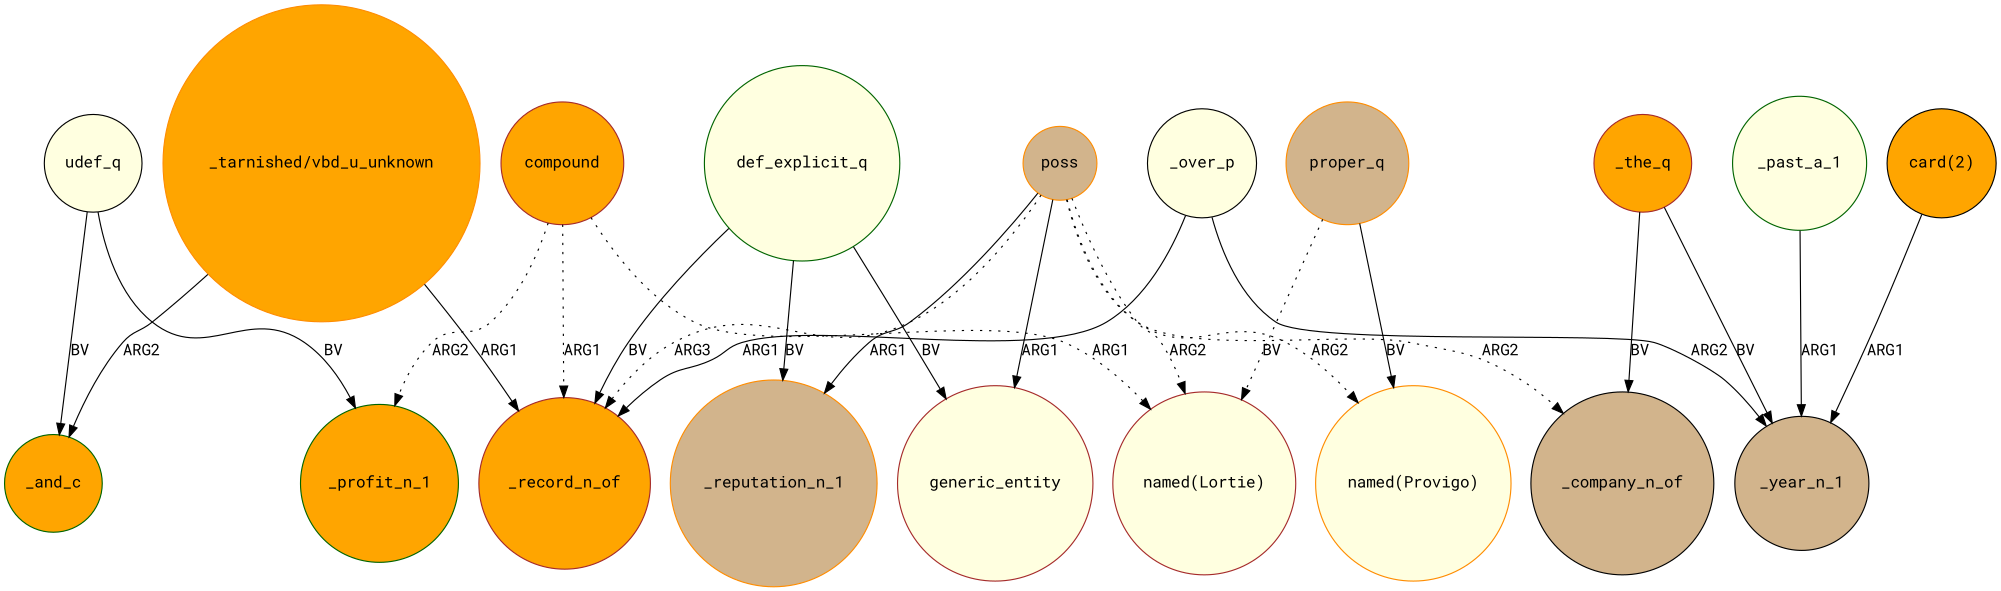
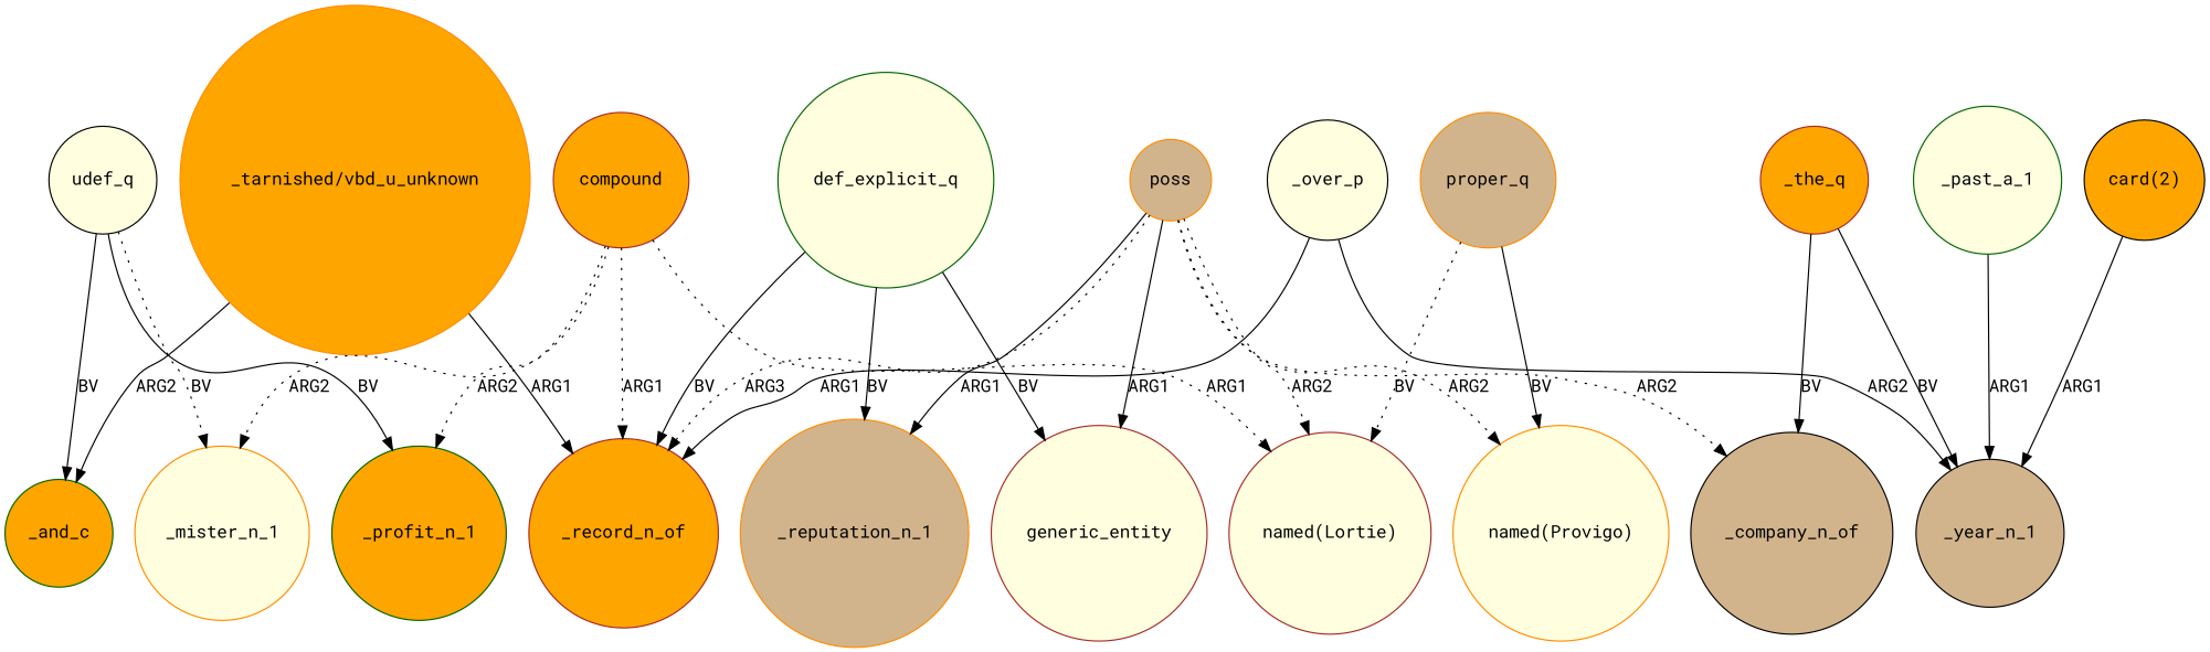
  digraph {
    fontname="Roboto Mono"
    node [color=darkorange fillcolor=lightyellow fontname="Roboto Mono" shape=circle style=filled]
    edge [fontname="Roboto Mono" style=solid]
    def_explicit_q [color=darkgreen]
    _record_n_of [color=brown fillcolor=orange]
    generic_entity [color=brown]
    _reputation_n_1 [fillcolor=tan]
    "_tarnished/vbd_u_unknown" [fillcolor=orange]
    _and_c [color=darkgreen fillcolor=orange]
    poss [fillcolor=tan]
    "named(Provigo)"
    "named(Lortie)" [color=brown]
    _company_n_of [color=black fillcolor=tan]
    proper_q [fillcolor=tan]
    compound [color=brown fillcolor=orange]
+   _mister_n_1
    _profit_n_1 [color=darkgreen fillcolor=orange]
    udef_q [color=black]
    _over_p [color=black]
    _year_n_1 [color=black fillcolor=tan]
    _the_q [color=brown fillcolor=orange]
    _past_a_1 [color=darkgreen]
    "card(2)" [color=black fillcolor=orange]
    def_explicit_q -> _record_n_of [label=BV]
    def_explicit_q -> generic_entity [label=BV]
    def_explicit_q -> _reputation_n_1 [label=BV]
    "_tarnished/vbd_u_unknown" -> _record_n_of [label=ARG1]
    "_tarnished/vbd_u_unknown" -> _and_c [label=ARG2]
    poss -> _record_n_of [label=ARG3 style=dotted]
    poss -> generic_entity [label=ARG1]
    poss -> _reputation_n_1 [label=ARG1]
    poss -> "named(Provigo)" [label=ARG2 style=dotted]
    poss -> "named(Lortie)" [label=ARG2 style=dotted]
    poss -> _company_n_of [label=ARG2 style=dotted]
    proper_q -> "named(Provigo)" [label=BV]
    proper_q -> "named(Lortie)" [label=BV style=dotted]
    compound -> _record_n_of [label=ARG1 style=dotted]
    compound -> "named(Lortie)" [label=ARG1 style=dotted]
+   compound -> _mister_n_1 [label=ARG2 style=dotted]
    compound -> _profit_n_1 [label=ARG2 style=dotted]
    udef_q -> _and_c [label=BV]
+   udef_q -> _mister_n_1 [label=BV style=dotted]
    udef_q -> _profit_n_1 [label=BV]
    _over_p -> _record_n_of [label=ARG1]
    _over_p -> _year_n_1 [label=ARG2]
    _the_q -> _company_n_of [label=BV]
    _the_q -> _year_n_1 [label=BV]
    _past_a_1 -> _year_n_1 [label=ARG1]
    "card(2)" -> _year_n_1 [label=ARG1]
  }
